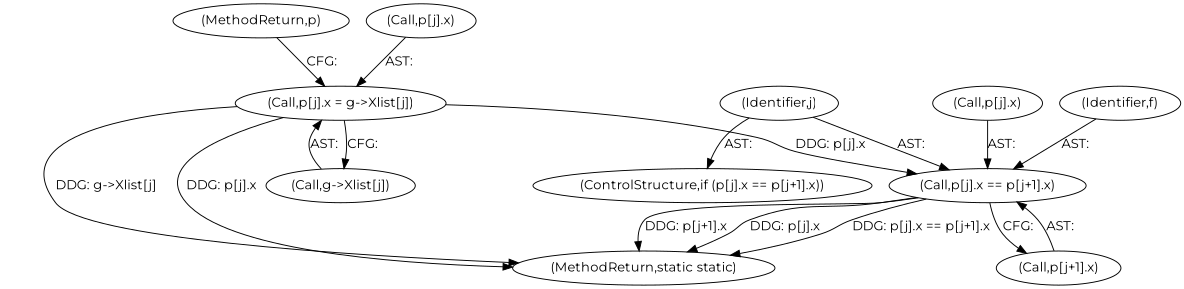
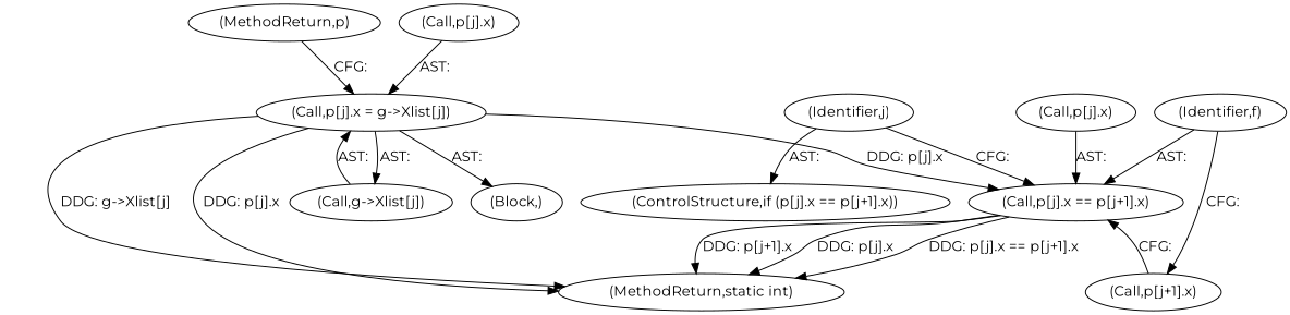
  digraph {
    fontname=Montserrat
    node [fontname=Montserrat]
    edge [fontname=Montserrat]
    n1 [label="(Call,p[j].x = g->Xlist[j])"]
    n2 [label="(Call,p[j].x == p[j+1].x)"]
    n3 [label="(Call,g->Xlist[j])"]
-   n5 [label="(MethodReturn,static static)"]
+   n4 [label="(Block,)"]
+   n5 [label="(MethodReturn,static int)"]
    n6 [label="(Call,p[j+1].x)"]
    n7 [label="(ControlStructure,if (p[j].x == p[j+1].x))"]
    n8 [label="(MethodReturn,p)"]
    n9 [label="(Call,p[j].x)"]
    n10 [label="(Identifier,f)"]
    n11 [label="(Identifier,j)"]
    n12 [label="(Call,p[j].x)"]
    n1 -> n2 [label="DDG: p[j].x"]
-   n1 -> n3 [label="CFG: "]
+   n1 -> n3 [label="AST: "]
+   n1 -> n4 [label="AST: "]
    n1 -> n5 [label="DDG: g->Xlist[j]"]
    n1 -> n5 [label="DDG: p[j].x"]
    n2 -> n5 [label="DDG: p[j+1].x"]
    n2 -> n5 [label="DDG: p[j].x"]
    n2 -> n5 [label="DDG: p[j].x == p[j+1].x"]
-   n2 -> n6 [label="CFG: "]
+   n10 -> n6 [label="CFG: "]
    n3 -> n1 [label="AST: "]
-   n6 -> n2 [label="AST: "]
+   n6 -> n2 [label="CFG: "]
    n8 -> n1 [label="CFG: "]
    n9 -> n2 [label="AST: "]
    n10 -> n2 [label="AST: "]
-   n11 -> n2 [label="AST: "]
+   n11 -> n2 [label="CFG: "]
    n11 -> n7 [label="AST: "]
    n12 -> n1 [label="AST: "]
  }
